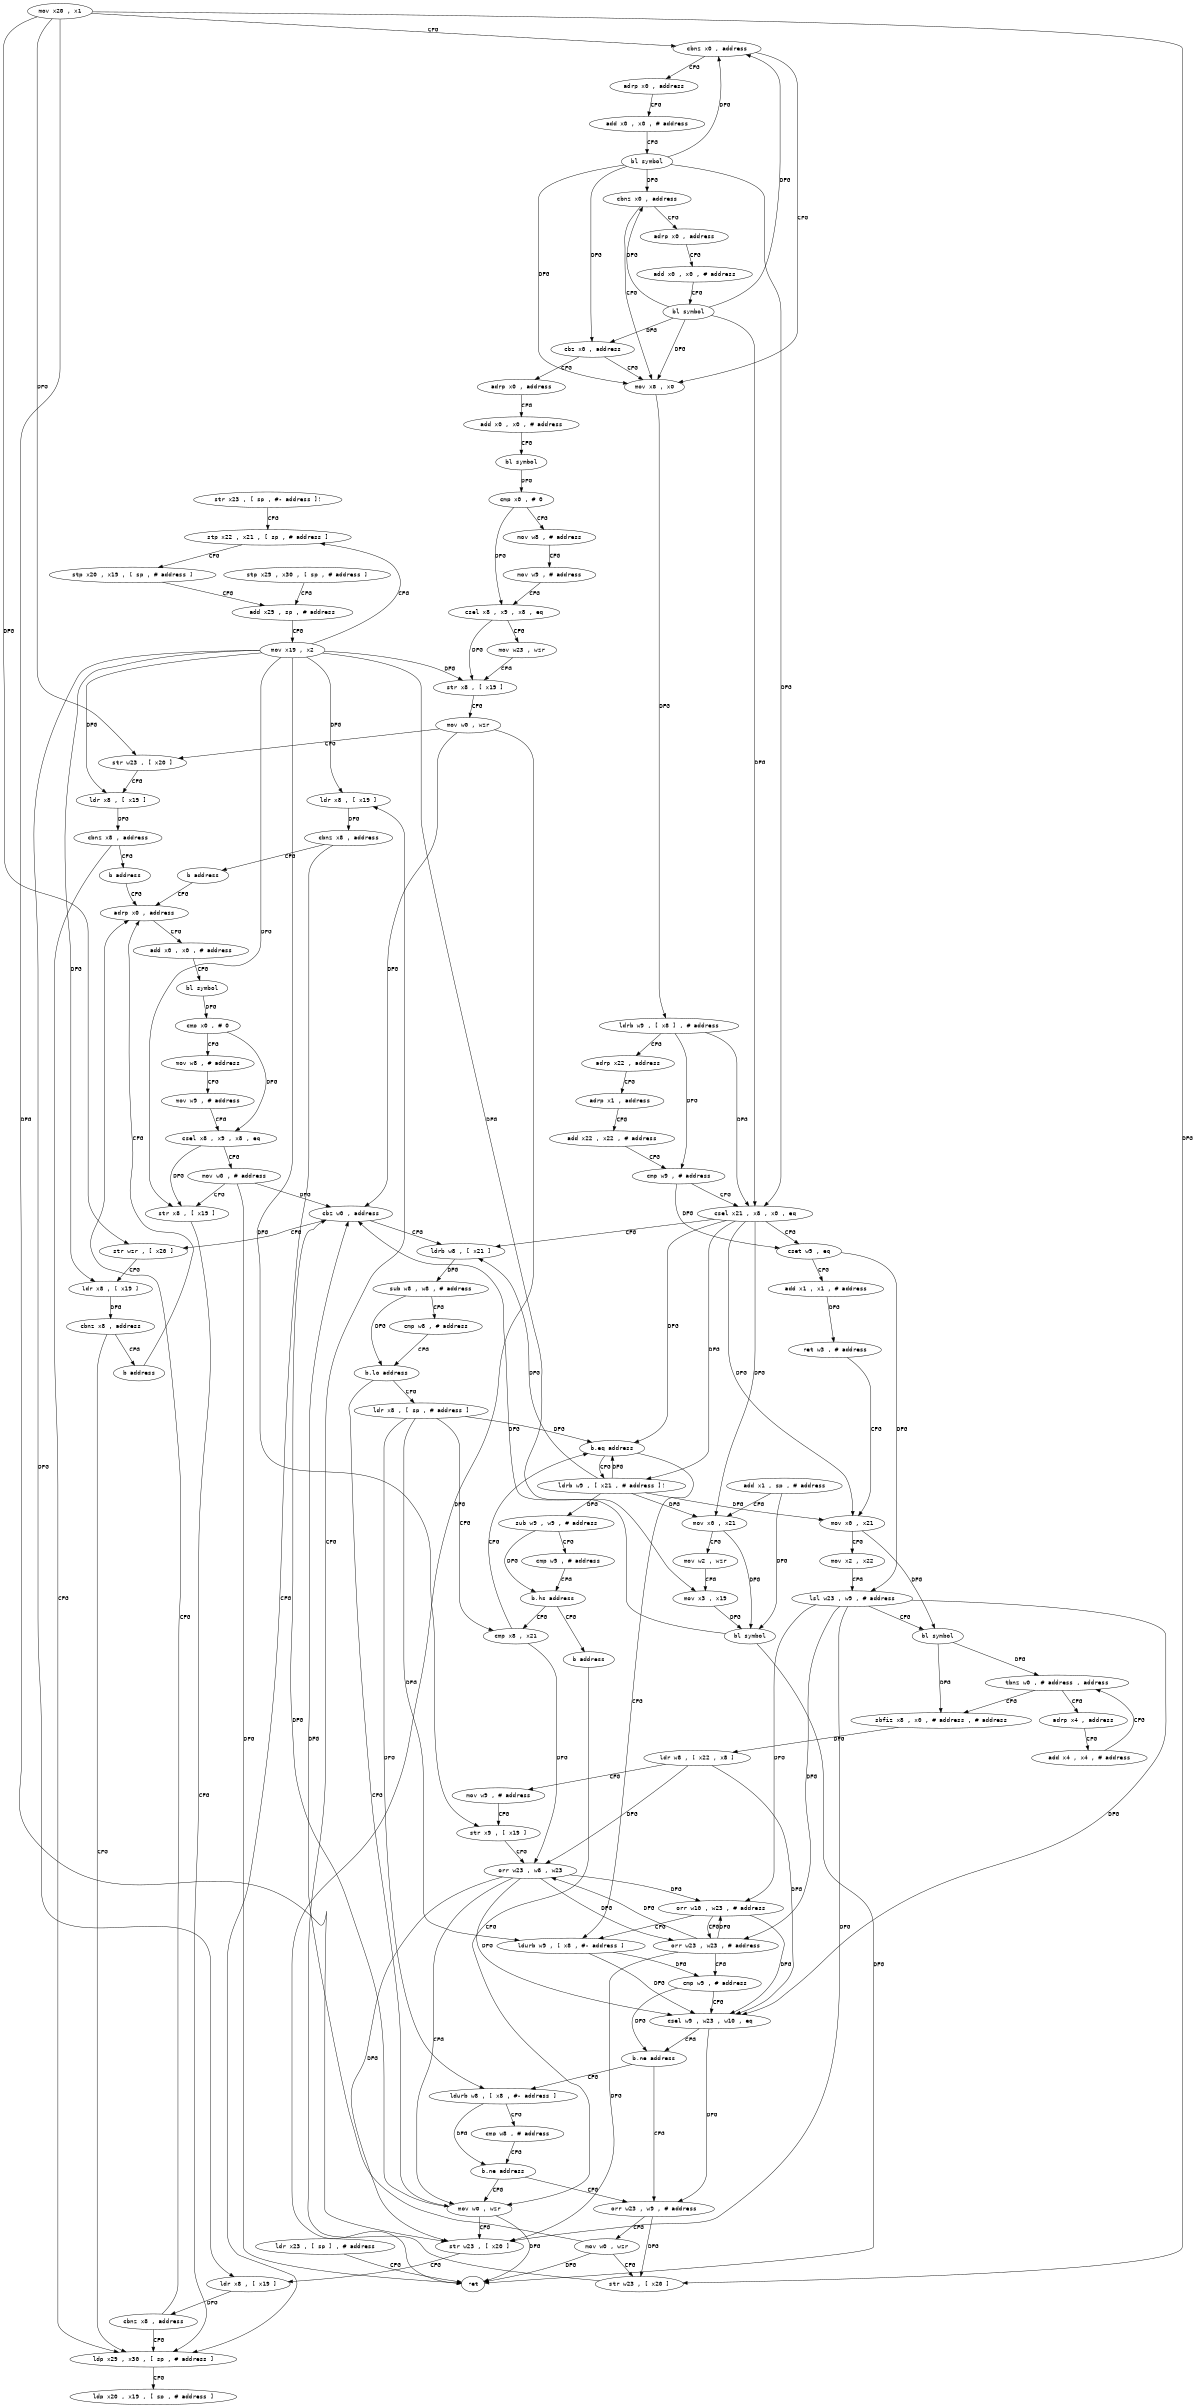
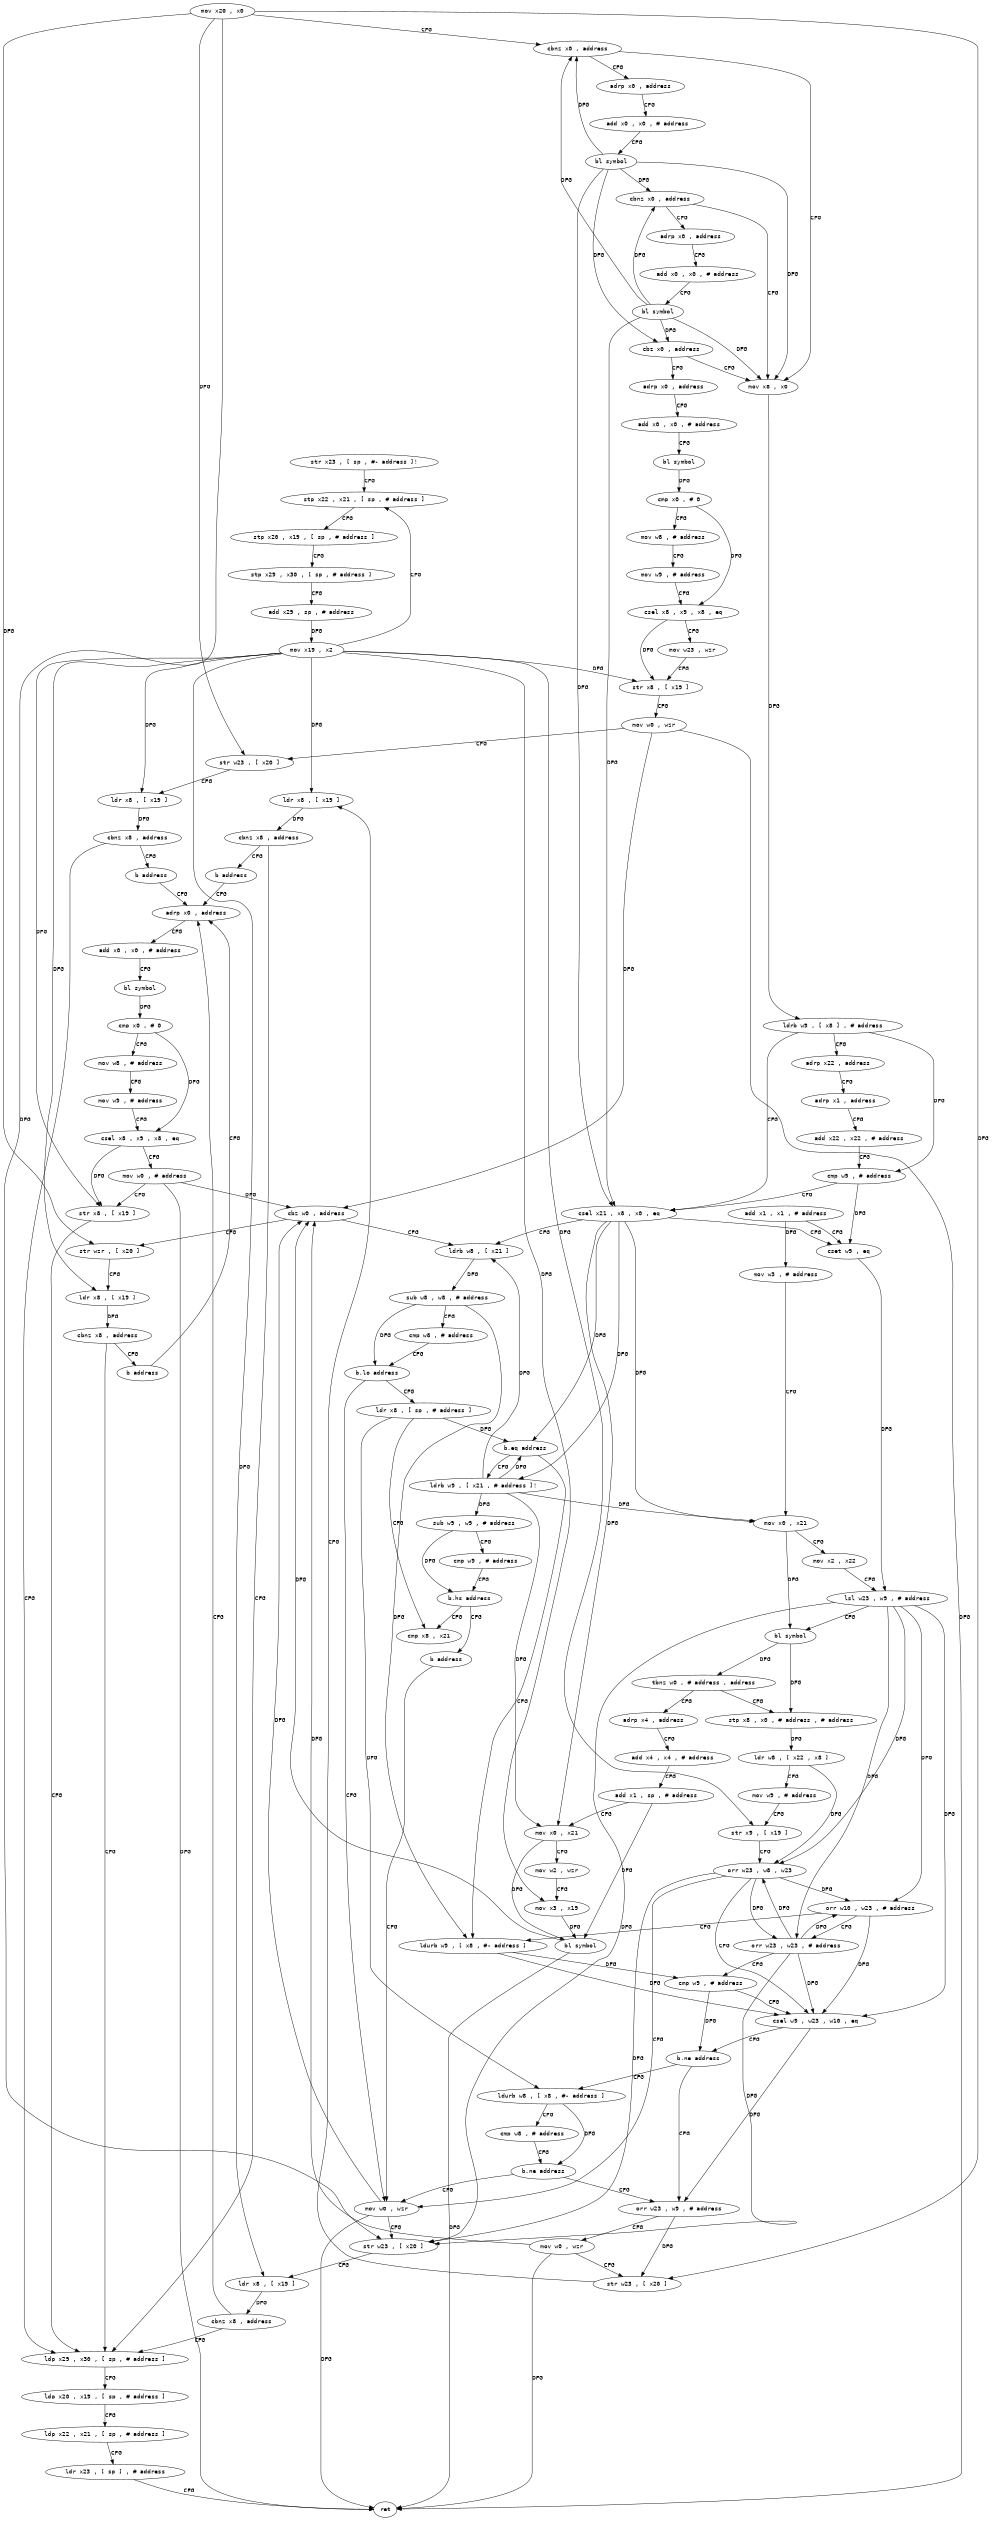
  digraph {
    fontname="DejaVu Sans Mono"
    node [fontname="DejaVu Sans Mono"]
    edge [fontname="DejaVu Sans Mono"]
    n1 [label="str x23 , [ sp , #- address ]!"]
    n2 [label="stp x22 , x21 , [ sp , # address ]"]
    n3 [label="stp x20 , x19 , [ sp , # address ]"]
    n4 [label="stp x29 , x30 , [ sp , # address ]"]
    n5 [label="add x29 , sp , # address"]
    n6 [label="mov x19 , x2"]
    n7 [label="mov x3 , x19"]
    n8 [label="str x9 , [ x19 ]"]
    n9 [label="ldr x8 , [ x19 ]"]
    n10 [label="str x8 , [ x19 ]"]
    n11 [label="str x8 , [ x19 ]"]
    n12 [label="ldr x8 , [ x19 ]"]
    n13 [label="ldr x8 , [ x19 ]"]
    n14 [label="ldr x8 , [ x19 ]"]
-   n15 [label="mov x20 , x1"]
+   n15 [label="mov x20 , x0"]
    n16 [label="cbnz x0 , address"]
    n17 [label="str wzr , [ x20 ]"]
    n18 [label="str w23 , [ x20 ]"]
    n19 [label="str w23 , [ x20 ]"]
    n20 [label="str w23 , [ x20 ]"]
    n21 [label="bl symbol"]
    n22 [label="orr w23 , w8 , w23"]
    n23 [label="cbnz x8 , address"]
    n24 [label="ldp x29 , x30 , [ sp , # address ]"]
    n25 [label="mov w0 , wzr"]
    n26 [label="cbnz x8 , address"]
    n27 [label="cbnz x8 , address"]
    n28 [label="cbnz x8 , address"]
    n29 [label="mov x8 , x0"]
    n30 [label="adrp x0 , address"]
    n31 [label="ldrb w9 , [ x8 ] , # address"]
    n32 [label="add x0 , x0 , # address"]
    n33 [label="adrp x22 , address"]
    n34 [label="cmp w9 , # address"]
    n35 [label="csel x21 , x8 , x0 , eq"]
    n36 [label="bl symbol"]
    n37 [label="adrp x1 , address"]
    n38 [label="cset w9 , eq"]
    n39 [label="mov x0 , x21"]
    n40 [label="mov x0 , x21"]
    n41 [label="ldrb w8 , [ x21 ]"]
    n42 [label="ldrb w9 , [ x21 , # address ]!"]
    n43 [label="b.eq address"]
    n44 [label="add x22 , x22 , # address"]
    n45 [label="add x1 , x1 , # address"]
    n46 [label="lsl w23 , w9 , # address"]
    n47 [label="mov x2 , x22"]
    n48 [label="bl symbol"]
    n49 [label="mov w2 , wzr"]
    n50 [label="sub w8 , w8 , # address"]
    n51 [label="sub w9 , w9 , # address"]
    n52 [label="ldurb w9 , [ x8 , #- address ]"]
-   n53 [label="ret w3 , # address"]
+   n53 [label="mov w3 , # address"]
    n54 [label="orr w10 , w23 , # address"]
    n55 [label="orr w23 , w23 , # address"]
    n56 [label="csel w9 , w23 , w10 , eq"]
    n57 [label="tbnz w0 , # address , address"]
-   n58 [label="sbfiz x8 , x0 , # address , # address"]
+   n58 [label="stp x8 , x0 , # address , # address"]
    n59 [label="mov w0 , wzr"]
    n60 [label="cmp w9 , # address"]
    n61 [label="b.ne address"]
    n62 [label="orr w23 , w9 , # address"]
    n63 [label="adrp x4 , address"]
    n64 [label="ldr w8 , [ x22 , x8 ]"]
    n65 [label="add x4 , x4 , # address"]
    n66 [label="add x1 , sp , # address"]
    n67 [label="mov w9 , # address"]
    n68 [label="cbnz x0 , address"]
    n69 [label="cbz x0 , address"]
    n70 [label="adrp x0 , address"]
    n71 [label="adrp x0 , address"]
    n72 [label="add x0 , x0 , # address"]
    n73 [label="bl symbol"]
    n74 [label="cbz w0 , address"]
    n75 [label=ret]
    n76 [label="cmp w8 , # address"]
    n77 [label="b.lo address"]
    n78 [label="add x0 , x0 , # address"]
    n79 [label="bl symbol"]
    n80 [label="ldr x8 , [ sp , # address ]"]
    n81 [label="cmp x8 , x21"]
    n82 [label="ldurb w8 , [ x8 , #- address ]"]
    n83 [label="cmp w8 , # address"]
    n84 [label="b.ne address"]
    n85 [label="b address"]
    n86 [label="ldp x20 , x19 , [ sp , # address ]"]
    n87 [label="adrp x0 , address"]
+   n88 [label="ldp x22 , x21 , [ sp , # address ]"]
    n89 [label="add x0 , x0 , # address"]
    n90 [label="ldr x23 , [ sp ] , # address"]
    n91 [label="bl symbol"]
    n92 [label="cmp x0 , # 0"]
    n93 [label="mov w8 , # address"]
    n94 [label="csel x8 , x9 , x8 , eq"]
    n95 [label="mov w9 , # address"]
    n96 [label="mov w0 , # address"]
    n97 [label="cmp x0 , # 0"]
    n98 [label="mov w8 , # address"]
    n99 [label="csel x8 , x9 , x8 , eq"]
    n100 [label="mov w9 , # address"]
    n101 [label="mov w23 , wzr"]
    n102 [label="b address"]
    n103 [label="mov w0 , wzr"]
    n104 [label="cmp w9 , # address"]
    n105 [label="b.hs address"]
    n106 [label="b address"]
    n107 [label="b address"]
    n1 -> n2 [label=CFG]
    n2 -> n3 [label=CFG]
-   n3 -> n5 [label=CFG]
+   n3 -> n4 [label=CFG]
    n4 -> n5 [label=CFG]
-   n5 -> n6 [label=CFG]
+   n5 -> n6 [label=DFG]
    n6 -> n2 [label=CFG]
    n6 -> n7 [label=DFG]
    n6 -> n8 [label=DFG]
    n6 -> n9 [label=DFG]
    n6 -> n10 [label=DFG]
    n6 -> n11 [label=DFG]
    n6 -> n12 [label=DFG]
    n6 -> n13 [label=DFG]
    n6 -> n14 [label=DFG]
    n7 -> n21 [label=DFG]
    n8 -> n22 [label=CFG]
    n9 -> n23 [label=DFG]
    n10 -> n24 [label=CFG]
    n11 -> n25 [label=CFG]
    n12 -> n26 [label=DFG]
    n13 -> n27 [label=DFG]
    n14 -> n28 [label=DFG]
    n15 -> n16 [label=CFG]
    n15 -> n17 [label=DFG]
    n15 -> n18 [label=DFG]
    n15 -> n19 [label=DFG]
    n15 -> n20 [label=DFG]
    n16 -> n29 [label=CFG]
    n16 -> n30 [label=CFG]
    n17 -> n9 [label=CFG]
    n18 -> n12 [label=CFG]
    n19 -> n13 [label=CFG]
    n20 -> n14 [label=CFG]
    n21 -> n74 [label=DFG]
    n21 -> n75 [label=DFG]
    n22 -> n19 [label=DFG]
    n22 -> n54 [label=DFG]
    n22 -> n55 [label=DFG]
-   n22 -> n56 [label=DFG]
+   n22 -> n56 [label=CFG]
    n22 -> n59 [label=CFG]
    n23 -> n24 [label=CFG]
    n23 -> n85 [label=CFG]
    n24 -> n86 [label=CFG]
    n25 -> n18 [label=CFG]
    n25 -> n74 [label=DFG]
    n25 -> n75 [label=DFG]
    n26 -> n24 [label=CFG]
    n26 -> n102 [label=CFG]
    n27 -> n24 [label=CFG]
    n27 -> n87 [label=CFG]
    n28 -> n24 [label=CFG]
    n28 -> n107 [label=CFG]
    n29 -> n31 [label=DFG]
    n30 -> n32 [label=CFG]
    n31 -> n33 [label=CFG]
    n31 -> n34 [label=DFG]
-   n31 -> n35 [label=DFG]
+   n31 -> n35 [label=CFG]
    n32 -> n36 [label=CFG]
    n33 -> n37 [label=CFG]
    n34 -> n35 [label=CFG]
    n34 -> n38 [label=DFG]
    n35 -> n38 [label=CFG]
    n35 -> n39 [label=DFG]
    n35 -> n40 [label=DFG]
    n35 -> n41 [label=CFG]
    n35 -> n42 [label=DFG]
    n35 -> n43 [label=DFG]
    n36 -> n16 [label=DFG]
    n36 -> n29 [label=DFG]
    n36 -> n35 [label=DFG]
    n36 -> n68 [label=DFG]
    n36 -> n69 [label=DFG]
    n37 -> n44 [label=CFG]
-   n38 -> n45 [label=CFG]
+   n45 -> n38 [label=CFG]
    n38 -> n46 [label=DFG]
    n39 -> n47 [label=CFG]
    n39 -> n48 [label=DFG]
    n40 -> n21 [label=DFG]
    n40 -> n49 [label=CFG]
    n41 -> n50 [label=DFG]
    n42 -> n39 [label=DFG]
    n42 -> n40 [label=DFG]
    n42 -> n41 [label=DFG]
    n42 -> n43 [label=DFG]
    n42 -> n51 [label=DFG]
    n43 -> n42 [label=CFG]
    n43 -> n52 [label=CFG]
    n44 -> n34 [label=CFG]
    n45 -> n53 [label=DFG]
    n46 -> n19 [label=DFG]
-   n81 -> n22 [label=DFG]
+   n46 -> n22 [label=DFG]
    n46 -> n48 [label=CFG]
    n46 -> n54 [label=DFG]
    n46 -> n55 [label=DFG]
    n46 -> n56 [label=DFG]
    n47 -> n46 [label=CFG]
    n48 -> n57 [label=DFG]
    n48 -> n58 [label=DFG]
    n49 -> n7 [label=CFG]
    n50 -> n76 [label=CFG]
    n50 -> n77 [label=DFG]
    n51 -> n104 [label=CFG]
    n51 -> n105 [label=DFG]
    n52 -> n56 [label=DFG]
    n52 -> n60 [label=DFG]
    n53 -> n39 [label=CFG]
    n54 -> n52 [label=CFG]
    n54 -> n55 [label=CFG]
    n54 -> n56 [label=DFG]
    n55 -> n19 [label=DFG]
    n55 -> n22 [label=DFG]
    n55 -> n54 [label=DFG]
-   n64 -> n56 [label=DFG]
+   n55 -> n56 [label=DFG]
    n55 -> n60 [label=CFG]
    n56 -> n61 [label=CFG]
    n56 -> n62 [label=DFG]
    n57 -> n58 [label=CFG]
    n57 -> n63 [label=CFG]
    n58 -> n64 [label=DFG]
    n59 -> n19 [label=CFG]
    n59 -> n74 [label=DFG]
    n59 -> n75 [label=DFG]
    n60 -> n56 [label=CFG]
    n60 -> n61 [label=DFG]
    n61 -> n62 [label=CFG]
    n61 -> n82 [label=CFG]
    n62 -> n20 [label=DFG]
    n62 -> n103 [label=CFG]
    n63 -> n65 [label=CFG]
    n64 -> n22 [label=DFG]
    n64 -> n67 [label=CFG]
-   n65 -> n57 [label=CFG]
+   n65 -> n66 [label=CFG]
    n66 -> n21 [label=DFG]
    n66 -> n40 [label=CFG]
    n67 -> n8 [label=CFG]
    n68 -> n29 [label=CFG]
    n68 -> n70 [label=CFG]
    n69 -> n29 [label=CFG]
    n69 -> n71 [label=CFG]
    n70 -> n72 [label=CFG]
    n71 -> n78 [label=CFG]
    n72 -> n73 [label=CFG]
    n73 -> n16 [label=DFG]
    n73 -> n29 [label=DFG]
    n73 -> n35 [label=DFG]
    n73 -> n68 [label=DFG]
    n73 -> n69 [label=DFG]
    n74 -> n17 [label=CFG]
    n74 -> n41 [label=CFG]
    n76 -> n77 [label=CFG]
    n77 -> n59 [label=CFG]
    n77 -> n80 [label=CFG]
    n78 -> n79 [label=CFG]
    n79 -> n97 [label=DFG]
    n80 -> n43 [label=DFG]
-   n80 -> n52 [label=DFG]
+   n50 -> n52 [label=DFG]
    n80 -> n81 [label=CFG]
    n80 -> n82 [label=DFG]
-   n81 -> n43 [label=CFG]
    n82 -> n83 [label=CFG]
    n82 -> n84 [label=DFG]
    n83 -> n84 [label=CFG]
    n84 -> n59 [label=CFG]
    n84 -> n62 [label=CFG]
    n85 -> n87 [label=CFG]
+   n86 -> n88 [label=CFG]
    n87 -> n89 [label=CFG]
+   n88 -> n90 [label=CFG]
    n89 -> n91 [label=CFG]
    n90 -> n75 [label=CFG]
    n91 -> n92 [label=DFG]
    n92 -> n93 [label=CFG]
    n92 -> n94 [label=DFG]
    n93 -> n95 [label=CFG]
    n94 -> n10 [label=DFG]
    n94 -> n96 [label=CFG]
    n95 -> n94 [label=CFG]
    n96 -> n10 [label=CFG]
    n96 -> n74 [label=DFG]
    n96 -> n75 [label=DFG]
    n97 -> n98 [label=CFG]
    n97 -> n99 [label=DFG]
    n98 -> n100 [label=CFG]
    n99 -> n11 [label=DFG]
    n99 -> n101 [label=CFG]
    n100 -> n99 [label=CFG]
    n101 -> n11 [label=CFG]
    n102 -> n87 [label=CFG]
    n103 -> n20 [label=CFG]
    n103 -> n74 [label=DFG]
    n103 -> n75 [label=DFG]
    n104 -> n105 [label=CFG]
    n105 -> n81 [label=CFG]
    n105 -> n106 [label=CFG]
    n106 -> n59 [label=CFG]
    n107 -> n87 [label=CFG]
  }
